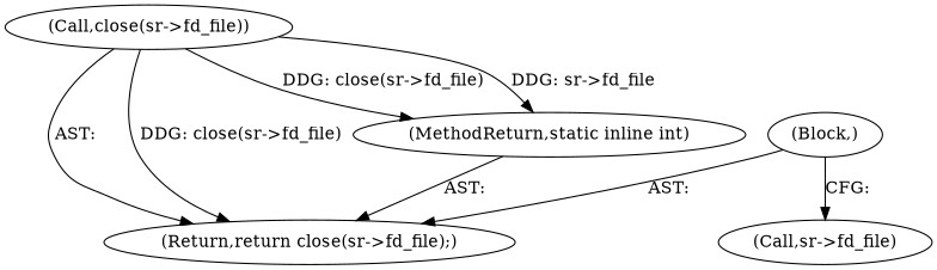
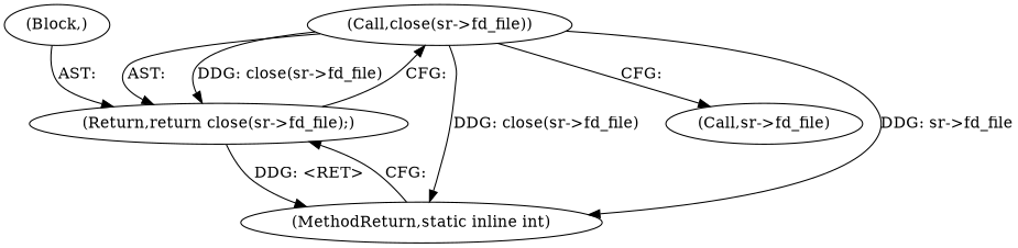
  digraph {
    n1 [label="(Call,close(sr->fd_file))"]
    n2 [label="(Return,return close(sr->fd_file);)"]
    n3 [label="(MethodReturn,static inline int)"]
    n4 [label="(Call,sr->fd_file)"]
    n5 [label="(Block,)"]
    n1 -> n2 [label="AST: "]
    n1 -> n2 [label="DDG: close(sr->fd_file)"]
    n1 -> n3 [label="DDG: close(sr->fd_file)"]
    n1 -> n3 [label="DDG: sr->fd_file"]
-   n5 -> n4 [label="CFG: "]
-   n3 -> n2 [label="AST: "]
+   n1 -> n4 [label="CFG: "]
+   n2 -> n1 [label="CFG: "]
+   n2 -> n3 [label="DDG: <RET>"]
+   n3 -> n2 [label="CFG: "]
    n5 -> n2 [label="AST: "]
  }
